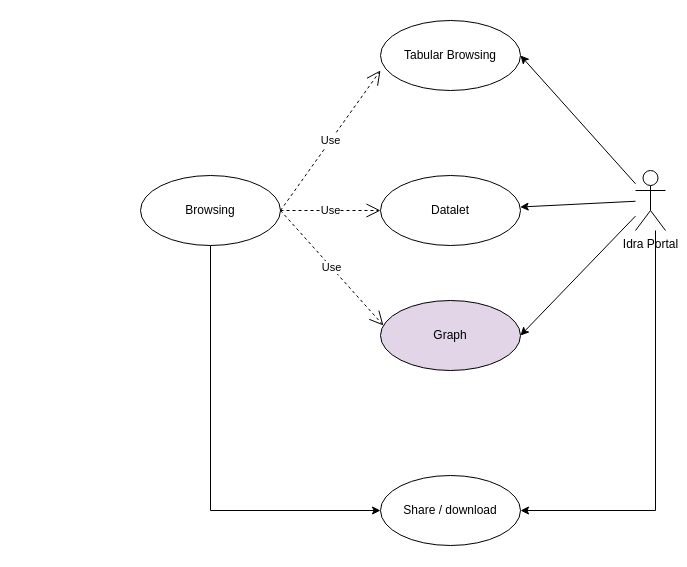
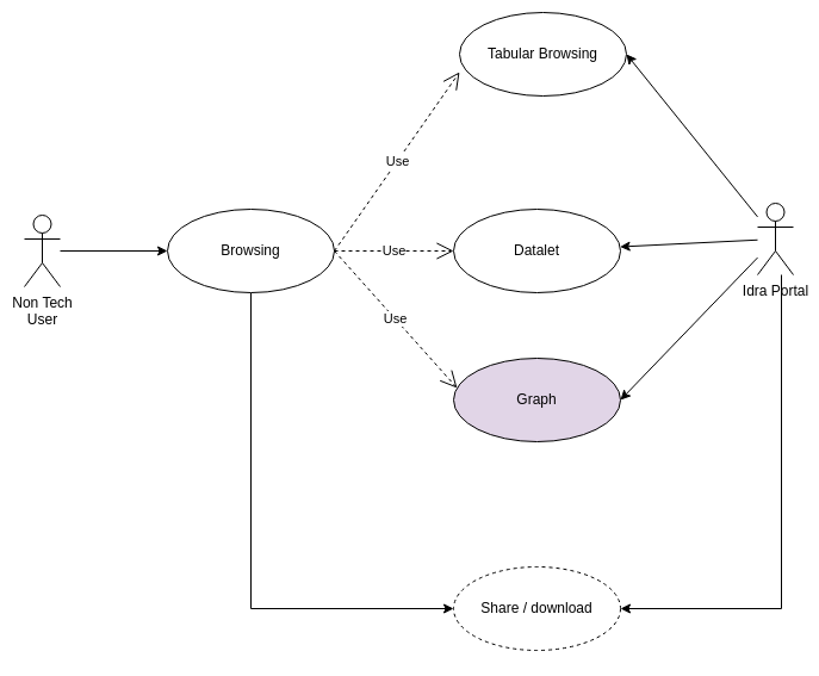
  <mxCell id="0" />
  <mxCell id="1" parent="0" />
+ <mxCell id="2" value="" style="edgeStyle=orthogonalEdgeStyle;rounded=0;orthogonalLoop=1;jettySize=auto;html=1;" parent="1" source="3" target="5" edge="1"><mxGeometry relative="1" as="geometry" /></mxCell>
+ <mxCell id="3" value="&lt;div&gt;Non Tech &lt;br&gt;&lt;/div&gt;&lt;div&gt;User&lt;/div&gt;" style="shape=umlActor;verticalLabelPosition=bottom;verticalAlign=top;html=1;" parent="1" vertex="1"><mxGeometry x="20" y="180" width="30" height="60" as="geometry" /></mxCell>
  <mxCell id="4" style="edgeStyle=orthogonalEdgeStyle;rounded=0;orthogonalLoop=1;jettySize=auto;html=1;" parent="1" source="5" target="17" edge="1"><mxGeometry relative="1" as="geometry"><Array as="points"><mxPoint x="210" y="510" /></Array></mxGeometry></mxCell>
  <mxCell id="5" value="&lt;div&gt;Browsing&lt;/div&gt;" style="ellipse;whiteSpace=wrap;html=1;" parent="1" vertex="1"><mxGeometry x="140" y="175" width="140" height="70" as="geometry" /></mxCell>
  <mxCell id="6" value="&lt;div&gt;Graph&lt;/div&gt;" style="ellipse;whiteSpace=wrap;html=1;fillColor=#e1d5e7;" parent="1" vertex="1"><mxGeometry x="380" y="300" width="140" height="70" as="geometry" /></mxCell>
  <mxCell id="7" value="&lt;div&gt;Datalet&lt;/div&gt;" style="ellipse;whiteSpace=wrap;html=1;" parent="1" vertex="1"><mxGeometry x="380" y="175" width="140" height="70" as="geometry" /></mxCell>
- <mxCell id="8" value="Tabular Browsing" style="ellipse;whiteSpace=wrap;html=1;" parent="1" vertex="1"><mxGeometry x="380" y="20" width="140" height="70" as="geometry" /></mxCell>
+ <mxCell id="8" value="Tabular Browsing" style="ellipse;whiteSpace=wrap;html=1;" parent="1" vertex="1"><mxGeometry x="385" y="10" width="140" height="70" as="geometry" /></mxCell>
  <mxCell id="9" value="Use" style="endArrow=open;endSize=12;dashed=1;html=1;rounded=0;exitX=1;exitY=0.5;exitDx=0;exitDy=0;" parent="1" source="5" target="7" edge="1"><mxGeometry width="160" relative="1" as="geometry"><mxPoint x="277" y="210" as="sourcePoint" /><mxPoint x="374.06" y="212" as="targetPoint" /></mxGeometry></mxCell>
  <mxCell id="10" value="Use" style="endArrow=open;endSize=12;dashed=1;html=1;rounded=0;exitX=1;exitY=0.5;exitDx=0;exitDy=0;entryX=0.021;entryY=0.357;entryDx=0;entryDy=0;entryPerimeter=0;" parent="1" source="5" target="6" edge="1"><mxGeometry width="160" relative="1" as="geometry"><mxPoint x="290" y="220" as="sourcePoint" /><mxPoint x="390.121" y="217.055" as="targetPoint" /></mxGeometry></mxCell>
  <mxCell id="11" value="Use" style="endArrow=open;endSize=12;dashed=1;html=1;rounded=0;entryX=0;entryY=0.714;entryDx=0;entryDy=0;entryPerimeter=0;" parent="1" target="8" edge="1"><mxGeometry width="160" relative="1" as="geometry"><mxPoint x="280" y="210" as="sourcePoint" /><mxPoint x="400.121" y="227.055" as="targetPoint" /></mxGeometry></mxCell>
  <mxCell id="12" style="rounded=0;orthogonalLoop=1;jettySize=auto;html=1;entryX=1;entryY=0.5;entryDx=0;entryDy=0;" parent="1" source="16" target="8" edge="1"><mxGeometry relative="1" as="geometry" /></mxCell>
  <mxCell id="13" style="rounded=0;orthogonalLoop=1;jettySize=auto;html=1;entryX=1;entryY=0.5;entryDx=0;entryDy=0;" parent="1" source="16" target="6" edge="1"><mxGeometry relative="1" as="geometry" /></mxCell>
  <mxCell id="14" style="rounded=0;orthogonalLoop=1;jettySize=auto;html=1;" parent="1" source="16" target="7" edge="1"><mxGeometry relative="1" as="geometry" /></mxCell>
  <mxCell id="15" style="rounded=0;orthogonalLoop=1;jettySize=auto;html=1;entryX=1;entryY=0.5;entryDx=0;entryDy=0;edgeStyle=orthogonalEdgeStyle;" edge="1" parent="1" source="16" target="17"><mxGeometry relative="1" as="geometry"><Array as="points"><mxPoint x="655" y="510" /></Array></mxGeometry></mxCell>
  <mxCell id="16" value="Idra Portal" style="shape=umlActor;verticalLabelPosition=bottom;verticalAlign=top;html=1;" parent="1" vertex="1"><mxGeometry x="635" y="170" width="30" height="60" as="geometry" /></mxCell>
- <mxCell id="17" value="Share / download" style="ellipse;whiteSpace=wrap;html=1;" parent="1" vertex="1"><mxGeometry x="380" y="475" width="140" height="70" as="geometry" /></mxCell>
+ <mxCell id="17" value="Share / download" style="ellipse;whiteSpace=wrap;html=1;dashed=1;" parent="1" vertex="1"><mxGeometry x="380" y="475" width="140" height="70" as="geometry" /></mxCell>
